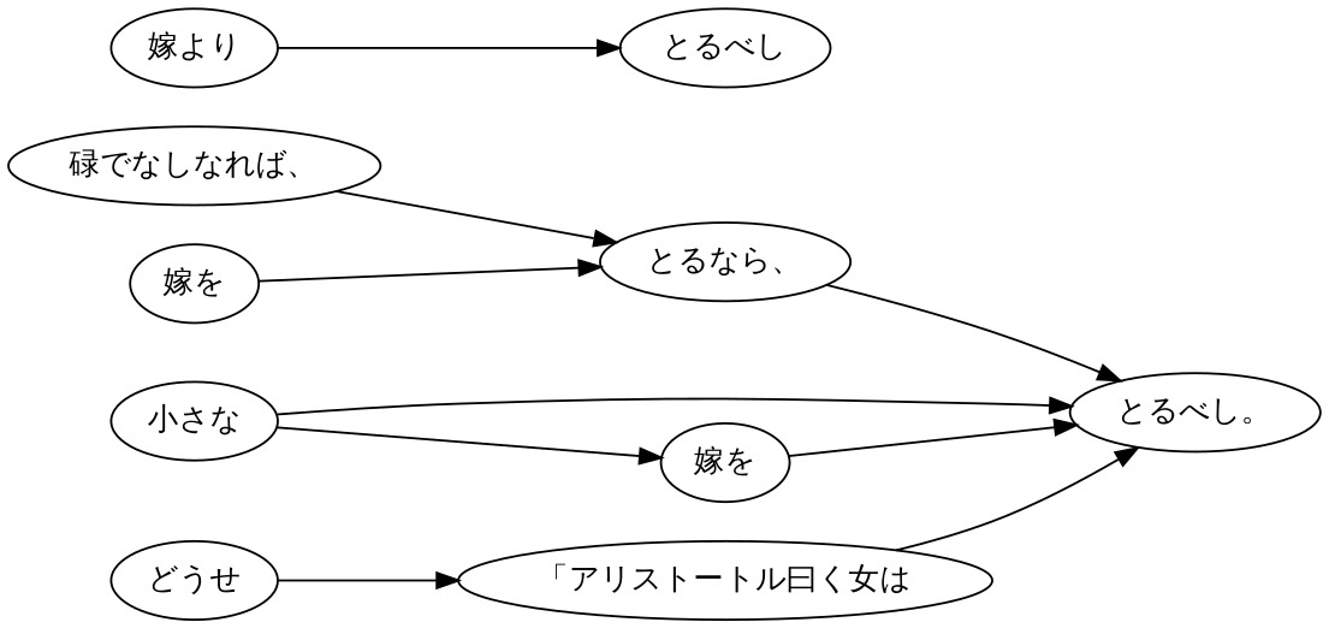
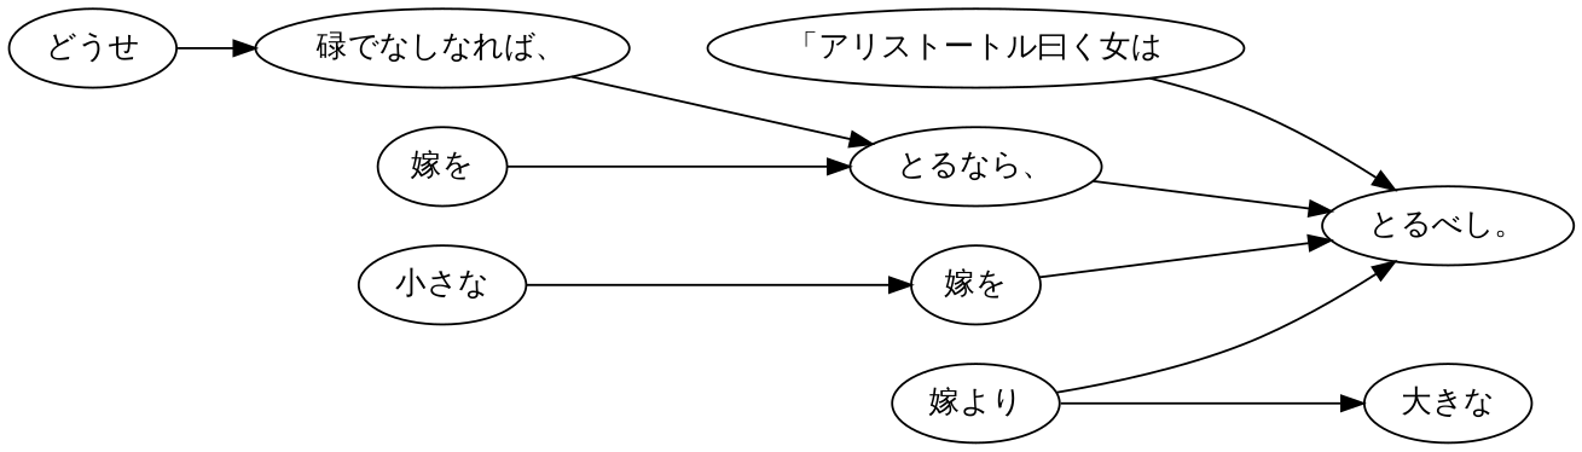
  digraph {
    fontname="Roboto Mono"
    rankdir=LR
    node [fontname="Roboto Mono"]
    edge [fontname="Roboto Mono"]
    n1 [label="「アリストートル曰く女は"]
    n2 [label="とるべし。"]
    n3 [label="どうせ"]
    n4 [label="碌でなしなれば、"]
    n5 [label="とるなら、"]
    n6 [label="嫁を"]
-   n7 [label="とるべし"]
+   n7 [label="大きな"]
    n8 [label="嫁より"]
    n9 [label="小さな"]
    n10 [label="嫁を"]
    n1 -> n2
-   n3 -> n1
+   n3 -> n4
    n4 -> n5
    n5 -> n2
    n6 -> n5
-   n9 -> n2
+   n8 -> n2
    n8 -> n7
    n9 -> n10
    n10 -> n2
  }
